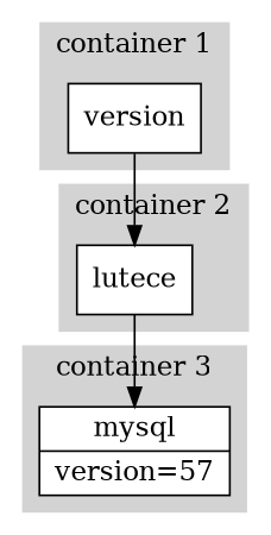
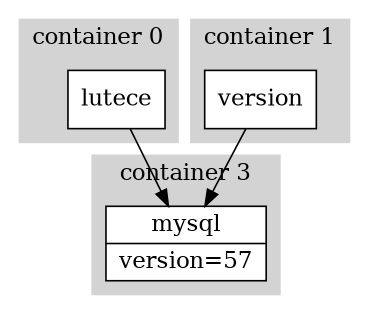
  digraph {
    node [fillcolor=white shape=record style=filled]
    n1 [label=lutece]
    n2 [label=version]
    n3 [label="{mysql|version=57}"]
    subgraph cluster_1 {
      color=lightgrey
-     label="container 2"
+     label="container 0"
      style=filled
      n1
    }
    subgraph cluster_2 {
      color=lightgrey
      label="container 1"
      style=filled
      n2
    }
    subgraph cluster_3 {
      color=lightgrey
      label="container 3"
      style=filled
      n3
    }
    n1 -> n3
-   n2 -> n1
+   n2 -> n3
  }
